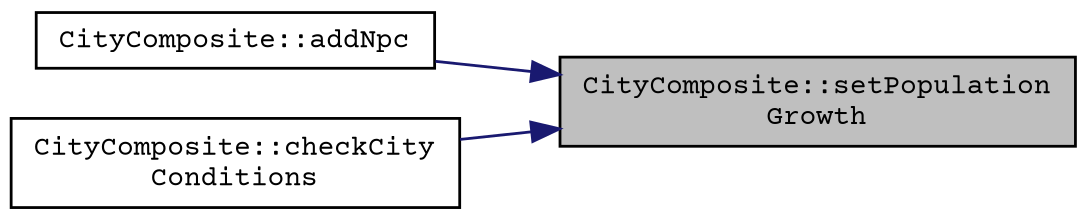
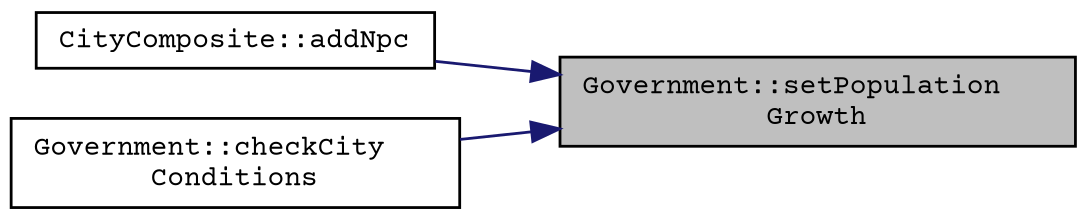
  digraph {
    fontname="Courier Prime"
    rankdir=RL
    node [color=black fillcolor=white fontname="Courier Prime" fontsize=10 shape=record style=filled]
    edge [color=midnightblue dir=back fontname="Courier Prime" fontsize=10 labelfontname=Helvetica labelfontsize=10 style=solid]
-   n1 [fillcolor=grey75 fontcolor=black height=0.2 label="CityComposite::setPopulation\lGrowth" width=0.4]
+   n1 [fillcolor=grey75 fontcolor=black height=0.2 label="Government::setPopulation\lGrowth" width=0.4]
    n2 [height=0.2 label="CityComposite::addNpc" width=0.4]
-   n3 [height=0.2 label="CityComposite::checkCity\lConditions" width=0.4]
+   n3 [height=0.2 label="Government::checkCity\lConditions" width=0.4]
    n1 -> n2
    n1 -> n3
  }
